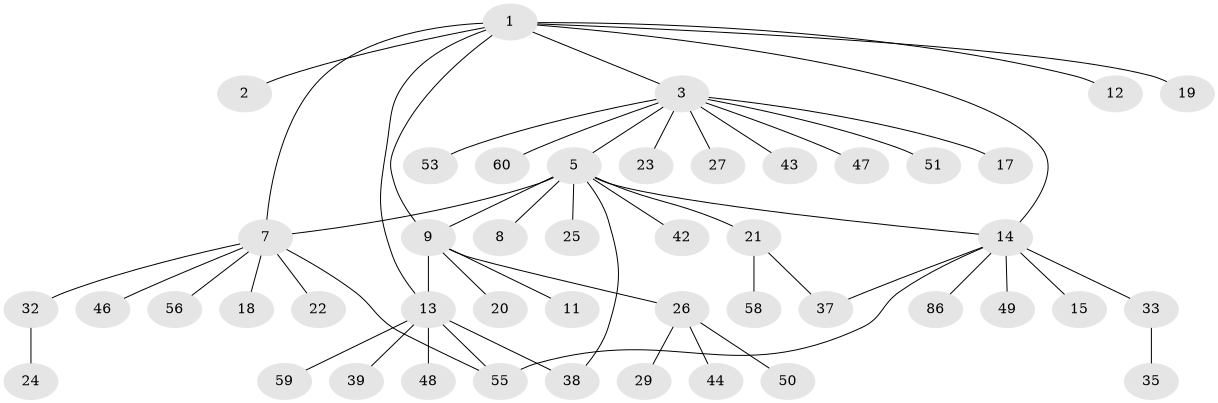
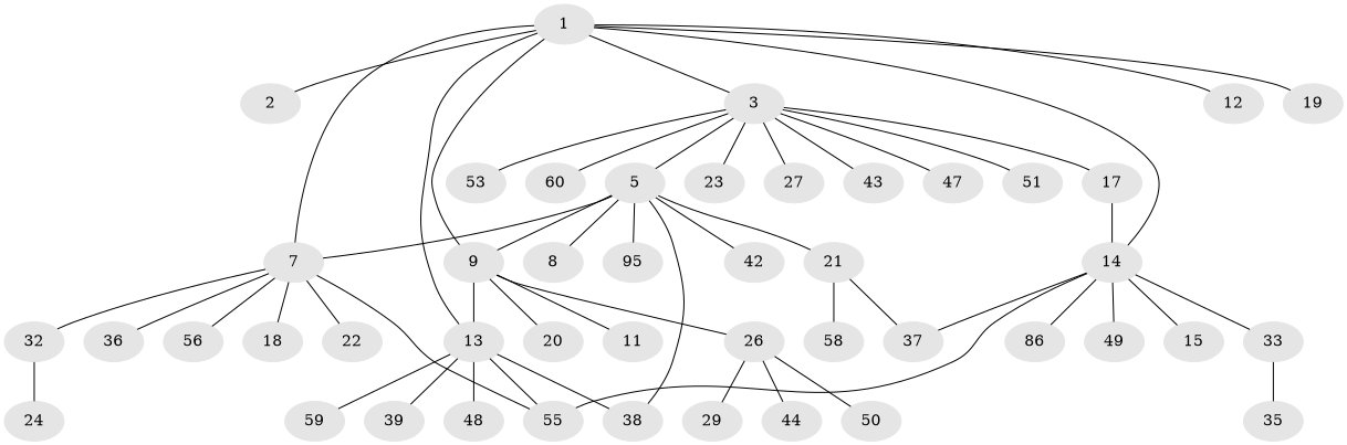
  graph {
    node [color=gray90 style=filled]
    1 [super="+4"]
    2
    3 [super="+6"]
    7 [super="+10"]
    9 [super="+30"]
    12
    13 [super="+31"]
    14 [super="+28"]
    19
    5 [super="+16"]
    17
    23
    27
    43
    47
    51
    53 [super="+57"]
    60
    18 [super="+34"]
    22
    32
-   46
+   46 [label=36]
    n23 [label=56]
    55
    11
    20
    26 [super="+40"]
    38 [super="+56"]
    39
    48
    59
    15
    33 [super="+41"]
    n34 [label=86]
    37
    49
    8
    21 [super="+45"]
-   25
+   25 [label=95]
    42
    58
    24
    29
    44
    50 [super="+54"]
    35
    1 -- 2
    1 -- 3
    1 -- 7
    1 -- 9
    1 -- 12
    1 -- 13
    1 -- 14
    1 -- 19
    3 -- 5
    3 -- 17
    3 -- 23
    3 -- 27
    3 -- 43
    3 -- 47
    3 -- 51
    3 -- 53
    3 -- 60
    7 -- 18
    7 -- 22
    7 -- 32
    7 -- 46
    7 -- n23
    7 -- 55
    9 -- 13
    9 -- 11
    9 -- 20
    9 -- 26
    13 -- 55
    13 -- 38
    13 -- 39
    13 -- 48
    13 -- 59
    14 -- 55
    14 -- 15
    14 -- 33
    14 -- n34
    14 -- 37
    14 -- 49
    5 -- 7
    5 -- 9
-   5 -- 14
+   17 -- 14
    5 -- 38
    5 -- 8
    5 -- 21
    5 -- 25
    5 -- 42
    32 -- 24
    26 -- 29
    26 -- 44
    26 -- 50
    33 -- 35
    21 -- 37
    21 -- 58
  }
